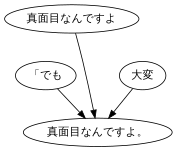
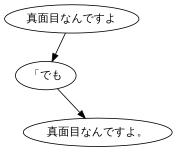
  digraph {
    n1 [label="「でも"]
    n2 [label="真面目なんですよ。"]
    n3 [label="真面目なんですよ"]
-   n4 [label="大変"]
    n1 -> n2
-   n3 -> n2
-   n4 -> n2
+   n3 -> n1
  }
